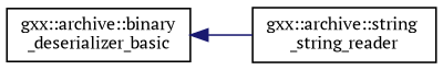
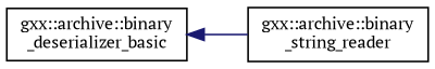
  digraph {
    rankdir=LR
    fontname="PT Serif"
    node [color=black fillcolor=white fontname="PT Serif" fontsize=10 shape=record style=filled]
    n1 [height=0.2 label="gxx::archive::binary\l_deserializer_basic" width=0.4]
-   n2 [height=0.2 label="gxx::archive::string\l_string_reader" width=0.4]
+   n2 [height=0.2 label="gxx::archive::binary\l_string_reader" width=0.4]
    n1 -> n2 [color=midnightblue dir=back fontname="PT Serif" fontsize=10 labelfontname=Helvetica labelfontsize=10 style=solid]
  }
